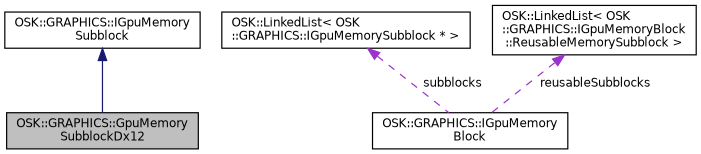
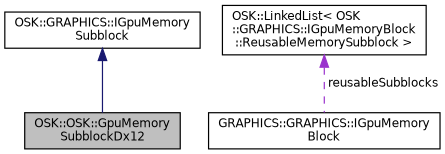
  digraph {
    rankdir=TB
    node [color=black fillcolor=white fontname=Helvetica fontsize=10 shape=record style=filled]
    edge [color=darkorchid3 dir=back fontname=Helvetica fontsize=10 labelfontname=Helvetica labelfontsize=10 style=dashed]
-   n1 [fillcolor=grey75 fontcolor=black height=0.2 label="OSK::GRAPHICS::GpuMemory\lSubblockDx12" width=0.4]
+   n1 [fillcolor=grey75 fontcolor=black height=0.2 label="OSK::OSK::GpuMemory\lSubblockDx12" width=0.4]
    n2 [height=0.2 label="OSK::GRAPHICS::IGpuMemory\lSubblock" width=0.4]
-   n3 [height=0.2 label="OSK::GRAPHICS::IGpuMemory\lBlock" width=0.4]
-   n4 [height=0.2 label="OSK::LinkedList\< OSK\l::GRAPHICS::IGpuMemorySubblock * \>" width=0.4]
+   n3 [height=0.2 label="GRAPHICS::GRAPHICS::IGpuMemory\lBlock" width=0.4]
    n5 [height=0.2 label="OSK::LinkedList\< OSK\l::GRAPHICS::IGpuMemoryBlock\l::ReusableMemorySubblock \>" width=0.4]
    n2 -> n1 [color=midnightblue style=solid]
-   n4 -> n3 [label=" subblocks"]
    n5 -> n3 [label=" reusableSubblocks"]
  }
